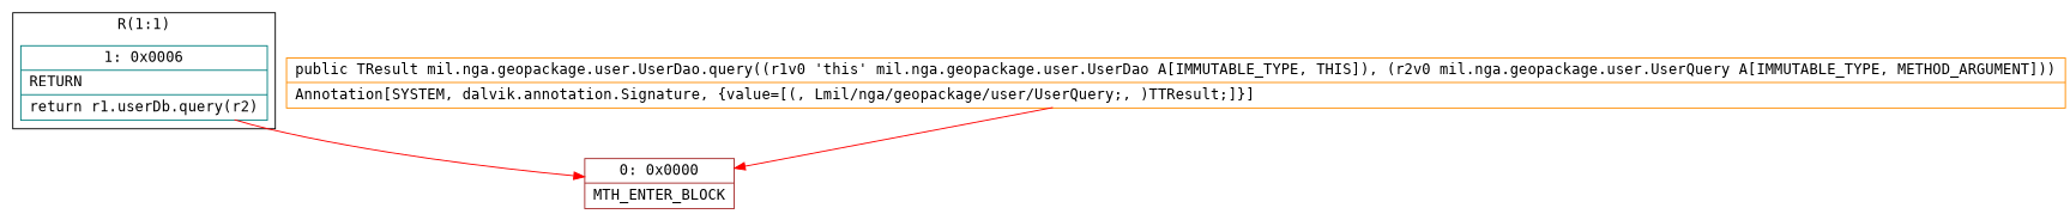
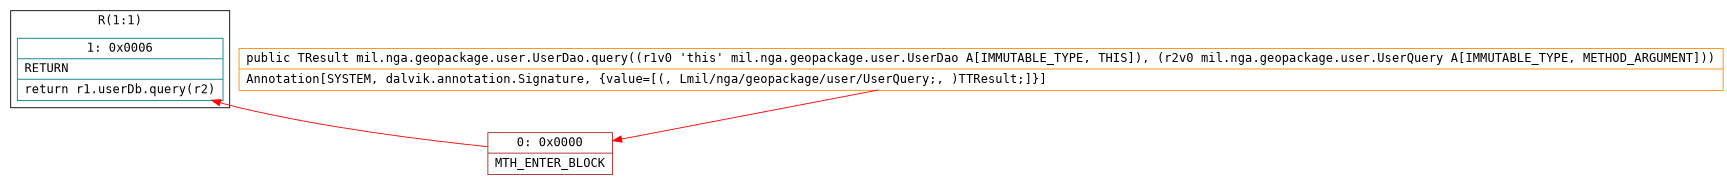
  digraph {
    fontname="DejaVu Sans Mono"
    node [shape=record fontname="DejaVu Sans Mono"]
    edge [color=red fontname="DejaVu Sans Mono"]
    n1 [color=teal label="{1\:\ 0x0006|RETURN\l|return r1.userDb.query(r2)\l}"]
    n2 [color=brown label="{0\:\ 0x0000|MTH_ENTER_BLOCK\l}"]
    n3 [label="{public TResult mil.nga.geopackage.user.UserDao.query((r1v0 'this' mil.nga.geopackage.user.UserDao A[IMMUTABLE_TYPE, THIS]), (r2v0 mil.nga.geopackage.user.UserQuery A[IMMUTABLE_TYPE, METHOD_ARGUMENT]))  | Annotation[SYSTEM, dalvik.annotation.Signature, \{value=[(, Lmil\/nga\/geopackage\/user\/UserQuery;, )TTResult;]\}]\l}" color=darkorange]
    subgraph cluster_1 {
      label="R(1:1)"
      n1
    }
-   n1 -> n2
+   n2 -> n1
    n3 -> n2
  }
